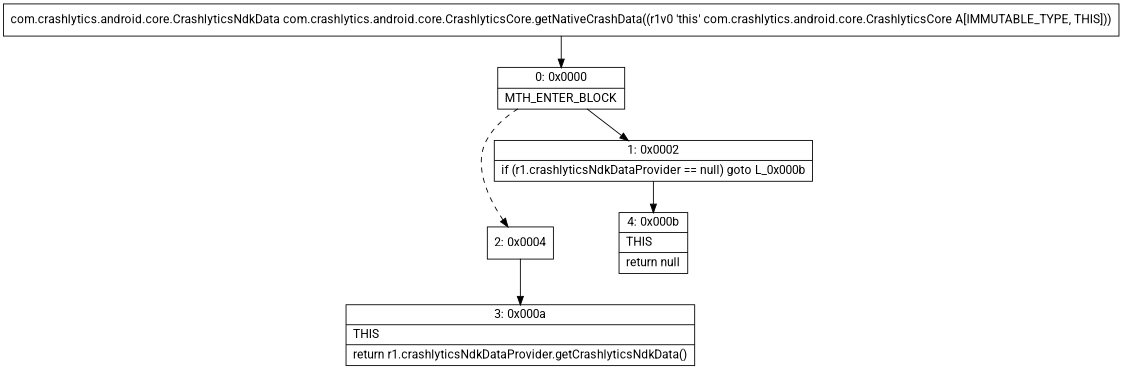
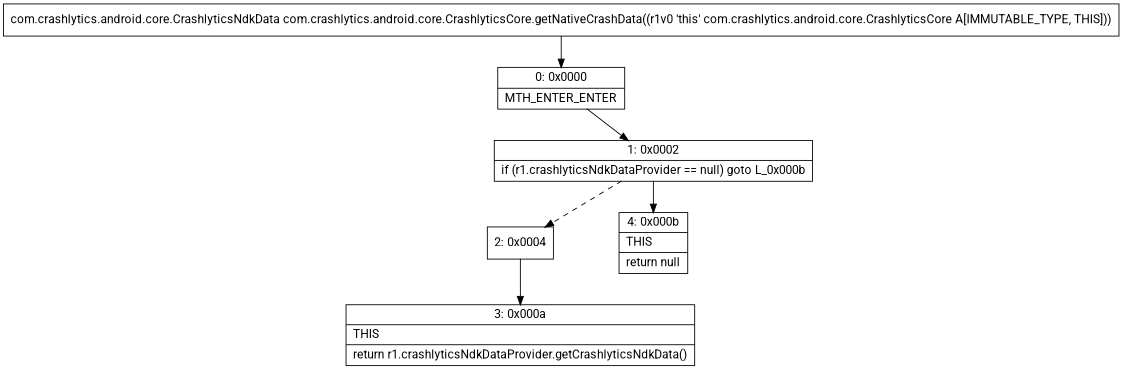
  digraph {
    fontname=Roboto
    node [fontname=Roboto shape=record]
    edge [fontname=Roboto]
-   n1 [label="{0\:\ 0x0000|MTH_ENTER_BLOCK\l}"]
+   n1 [label="{0\:\ 0x0000|MTH_ENTER_ENTER\l}"]
    n2 [label="{1\:\ 0x0002|if (r1.crashlyticsNdkDataProvider == null) goto L_0x000b\l}"]
    n3 [label="{2\:\ 0x0004}"]
    n4 [label="{4\:\ 0x000b|THIS\l|return null\l}"]
    n5 [label="{3\:\ 0x000a|THIS\l|return r1.crashlyticsNdkDataProvider.getCrashlyticsNdkData()\l}"]
    n6 [label="{com.crashlytics.android.core.CrashlyticsNdkData com.crashlytics.android.core.CrashlyticsCore.getNativeCrashData((r1v0 'this' com.crashlytics.android.core.CrashlyticsCore A[IMMUTABLE_TYPE, THIS])) }"]
    n1 -> n2
-   n1 -> n3 [style=dashed]
+   n2 -> n3 [style=dashed]
    n2 -> n4
    n3 -> n5
    n6 -> n1
  }
